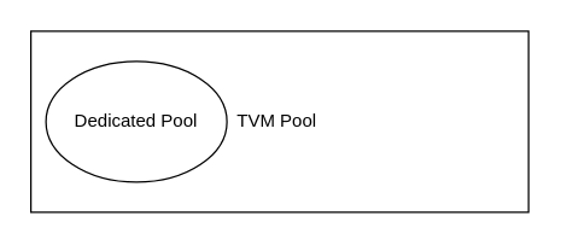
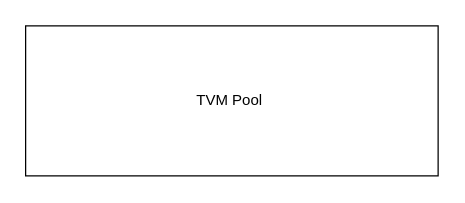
  <mxCell id="0" />
  <mxCell id="1" parent="0" />
  <mxCell id="2" value="TVM Pool&amp;nbsp;" style="rounded=0;whiteSpace=wrap;html=1;" vertex="1" parent="1"><mxGeometry x="20" y="20" width="330" height="120" as="geometry" /></mxCell>
- <mxCell id="3" value="Dedicated Pool" style="ellipse;whiteSpace=wrap;html=1;" vertex="1" parent="1"><mxGeometry x="30" y="40" width="120" height="80" as="geometry" /></mxCell>
